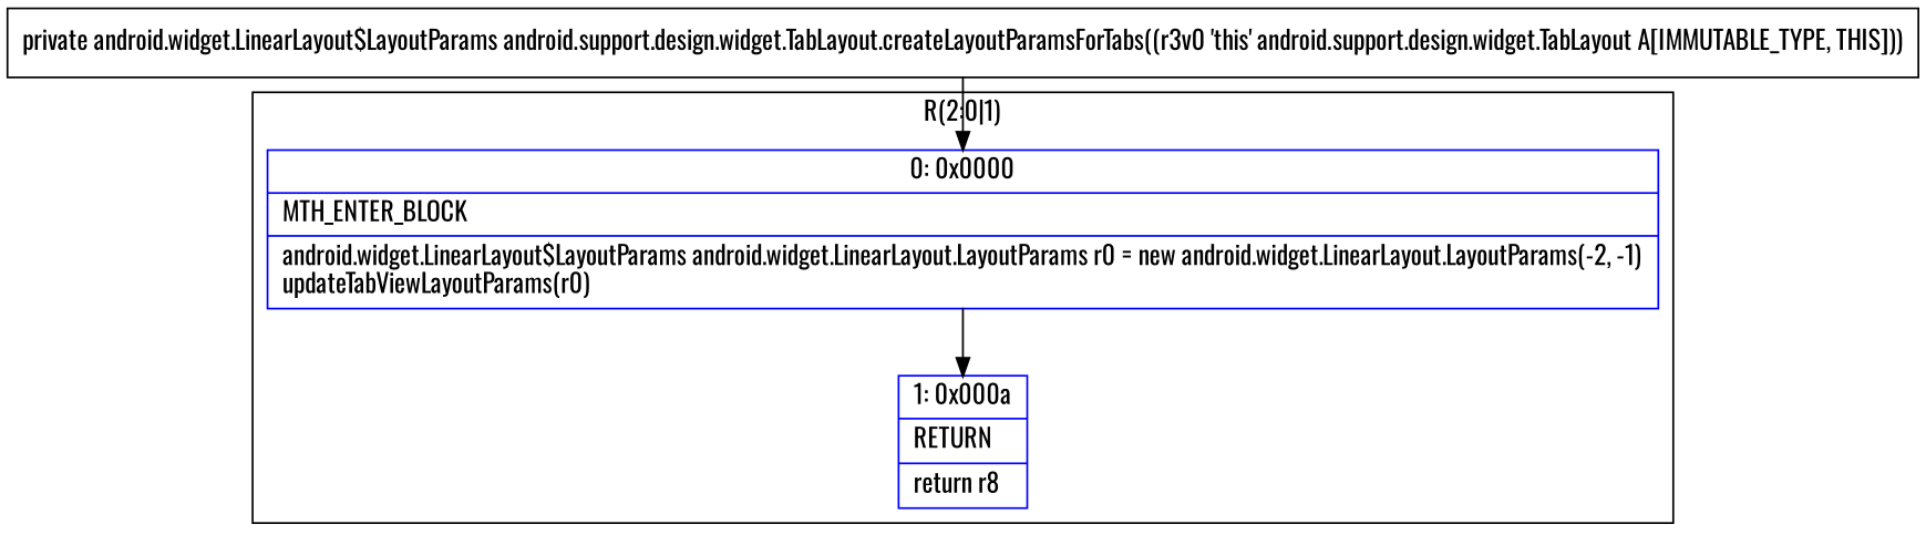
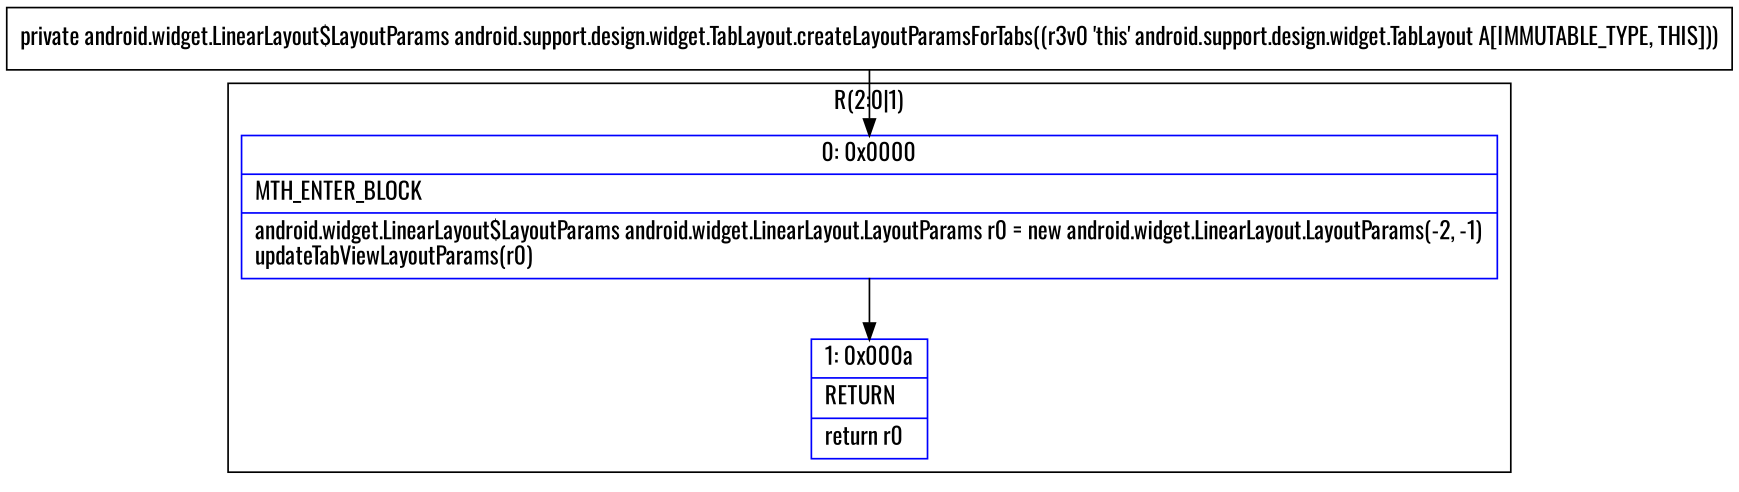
  digraph {
    fontname=Oswald
    node [color=blue shape=record fontname=Oswald]
    edge [fontname=Oswald]
    n1 [label="{0\:\ 0x0000|MTH_ENTER_BLOCK\l|android.widget.LinearLayout$LayoutParams android.widget.LinearLayout.LayoutParams r0 = new android.widget.LinearLayout.LayoutParams(\-2, \-1)\lupdateTabViewLayoutParams(r0)\l}"]
-   n2 [label="{1\:\ 0x000a|RETURN\l|return r8\l}"]
+   n2 [label="{1\:\ 0x000a|RETURN\l|return r0\l}"]
    n3 [label="{private android.widget.LinearLayout$LayoutParams android.support.design.widget.TabLayout.createLayoutParamsForTabs((r3v0 'this' android.support.design.widget.TabLayout A[IMMUTABLE_TYPE, THIS])) }" color=""]
    subgraph cluster_1 {
      label="R(2:0|1)"
      n1
      n2
    }
    n1 -> n2
    n3 -> n1
  }
